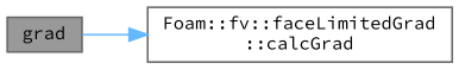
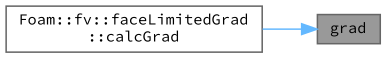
  digraph {
    rankdir=RL
    fontname="Source Code Pro"
    node [fontname="Source Code Pro" fontsize=10 shape=box style=filled]
    n1 [color=gray40 fillcolor=grey60 fontcolor=black height=0.2 label=grad width=0.4]
    n2 [color=grey40 fillcolor=white height=0.2 label="Foam::fv::faceLimitedGrad\l::calcGrad" width=0.4]
-   n2 -> n1 [color=steelblue1 dir=back fontname="Source Code Pro" fontsize=10 labelfontname=Helvetica labelfontsize=10 style=solid]
+   n1 -> n2 [color=steelblue1 dir=back fontname="Source Code Pro" fontsize=10 labelfontname=Helvetica labelfontsize=10 style=solid]
  }
